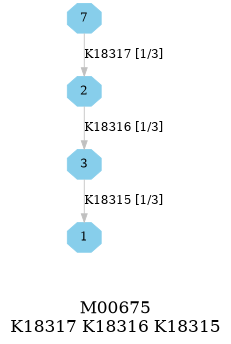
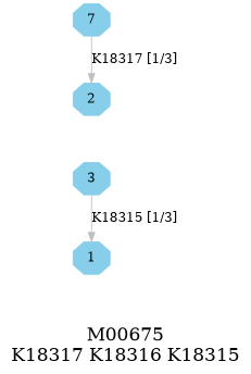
  digraph {
    fontsize=20
    label="M00675\nK18317 K18316 K18315"
    node [color=skyblue shape=octagon style=filled]
    edge [color=grey]
    n1 [height=.3 label=7 width=.3]
    1 [height=.3 width=.3]
    2 [height=.3 width=.3]
    3 [height=.3 width=.3]
    subgraph sub_1 {
      n1
      1
      2
      3
    }
    n1 -> 2 [label="K18317 [1/3]"]
-   2 -> 3 [label="K18316 [1/3]"]
    3 -> 1 [label="K18315 [1/3]"]
  }
